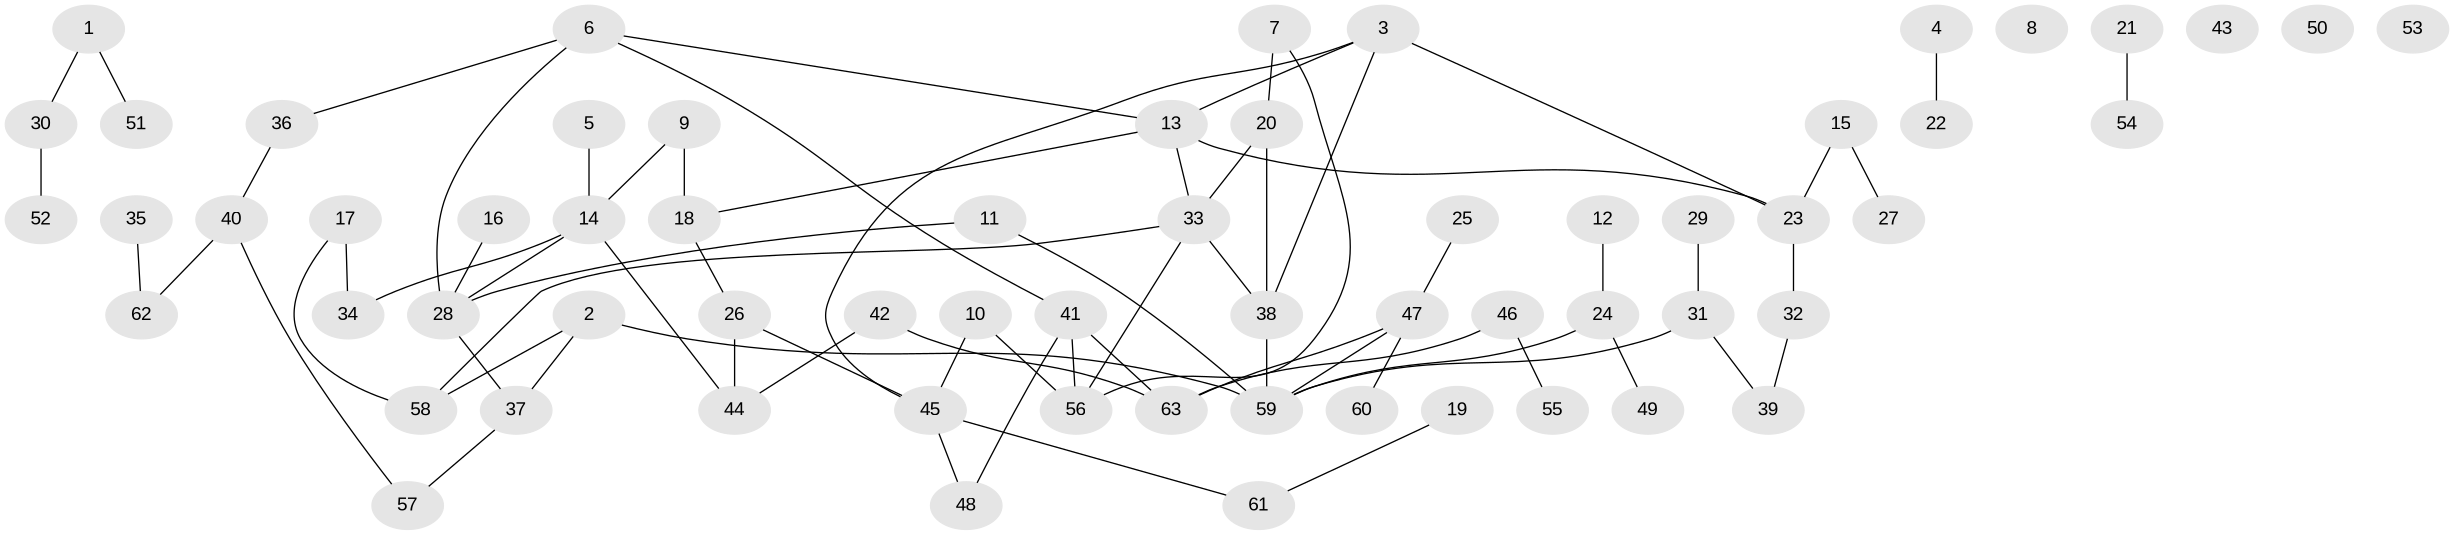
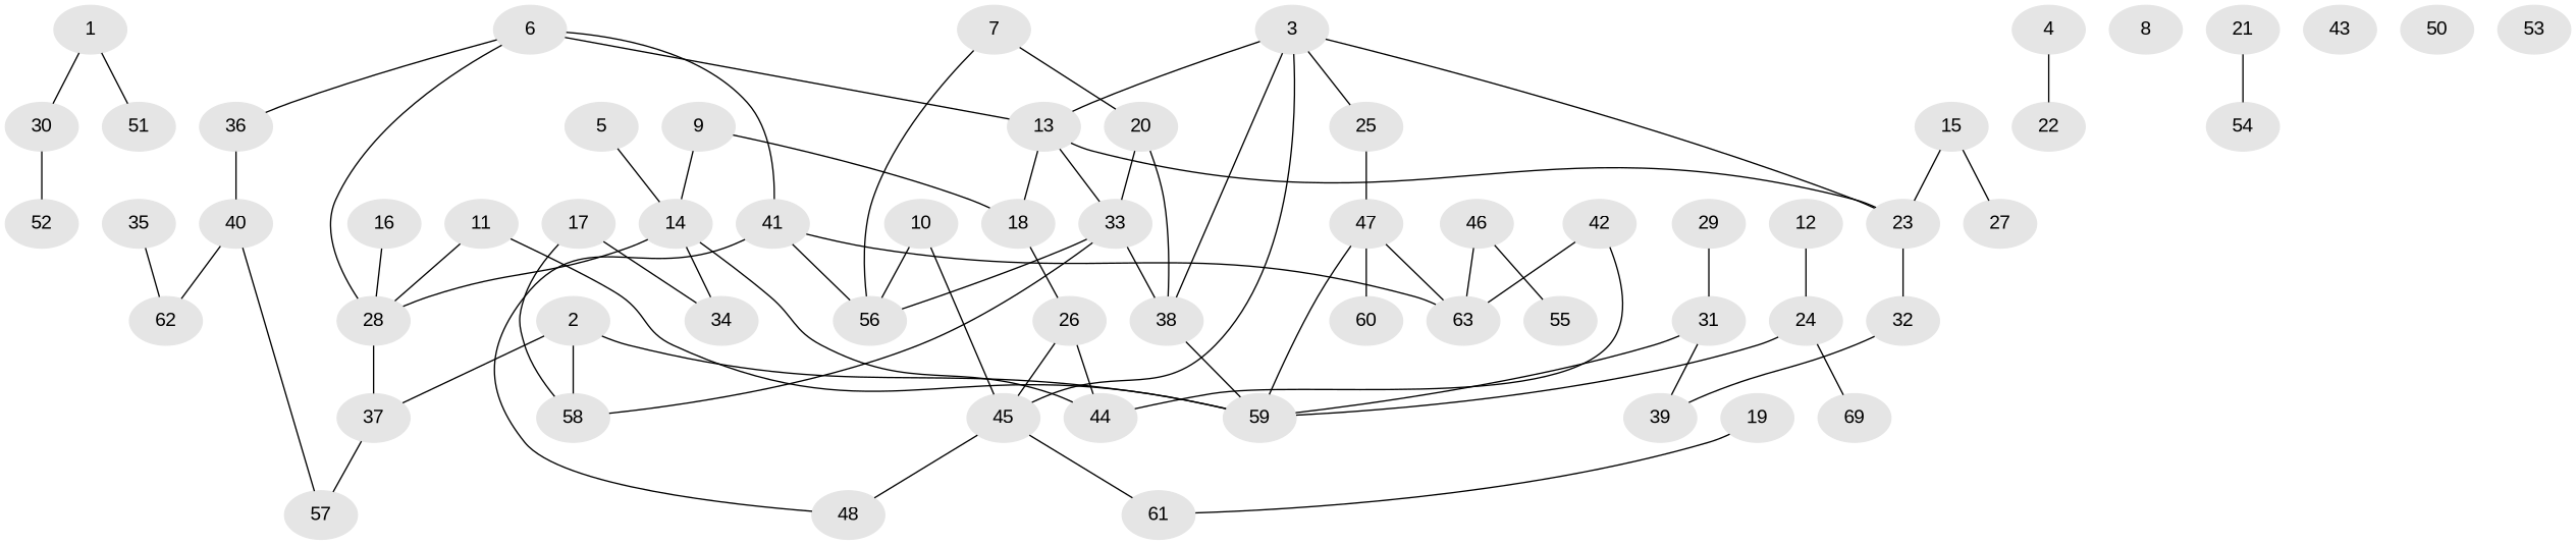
  graph {
    fontname="Liberation Sans"
    node [color=gray90 fontname="Liberation Sans" style=filled]
    edge [fontname="Liberation Sans"]
    1
    30
    51
    52
    2
    37
    58
    59
    57
    3
    13
    23
    25
    38
    45
    18
    33
    32
    47
    61
    48
    4
    22
    5
    14
    28
    34
    44
    6
    36
    41
    40
    56
    63
    7
    20
    8
    9
    26
    10
    11
    16
    12
    24
-   49
+   49 [label=69]
    15
    27
    29
    31
    17
    19
    21
    54
    39
    60
    35
    62
    42
    43
    46
    55
    50
    53
    1 -- 30
    1 -- 51
    30 -- 52
    2 -- 37
    2 -- 58
    2 -- 59
    37 -- 57
    3 -- 13
    3 -- 23
+   3 -- 25
    3 -- 38
    3 -- 45
    13 -- 23
    13 -- 18
    13 -- 33
    23 -- 32
    25 -- 47
    38 -- 59
    45 -- 61
    45 -- 48
    18 -- 26
    33 -- 58
    33 -- 38
    33 -- 56
    32 -- 39
    47 -- 59
    47 -- 63
    47 -- 60
    4 -- 22
    5 -- 14
    14 -- 28
    14 -- 34
    14 -- 44
    28 -- 37
    6 -- 13
    6 -- 28
    6 -- 36
    6 -- 41
    36 -- 40
    41 -- 48
    41 -- 56
    41 -- 63
    40 -- 57
    40 -- 62
    7 -- 56
    7 -- 20
    20 -- 38
    20 -- 33
    9 -- 18
    9 -- 14
    26 -- 45
    26 -- 44
    10 -- 45
    10 -- 56
    11 -- 59
    11 -- 28
    16 -- 28
    12 -- 24
    24 -- 59
    24 -- 49
    15 -- 23
    15 -- 27
    29 -- 31
    31 -- 59
    31 -- 39
    17 -- 58
    17 -- 34
    19 -- 61
    21 -- 54
    35 -- 62
    42 -- 44
    42 -- 63
    46 -- 63
    46 -- 55
  }
